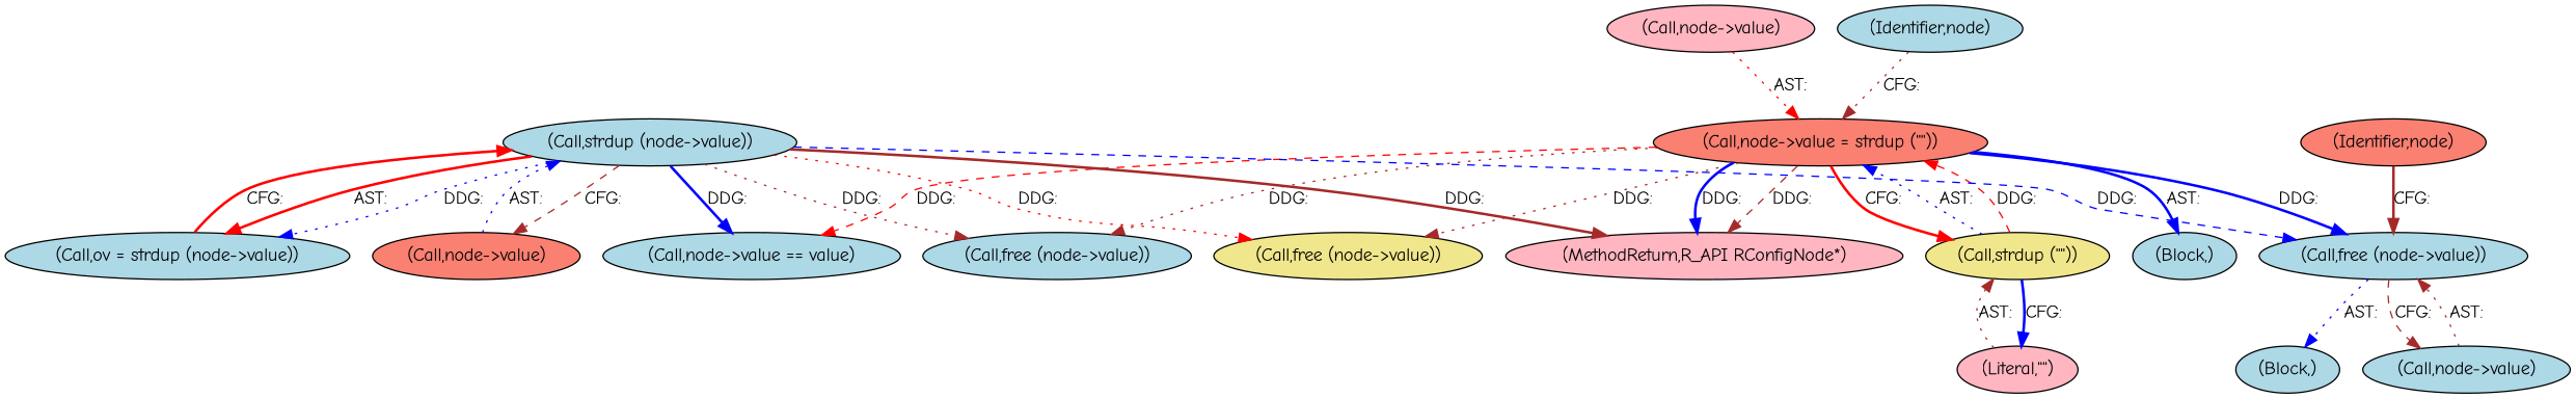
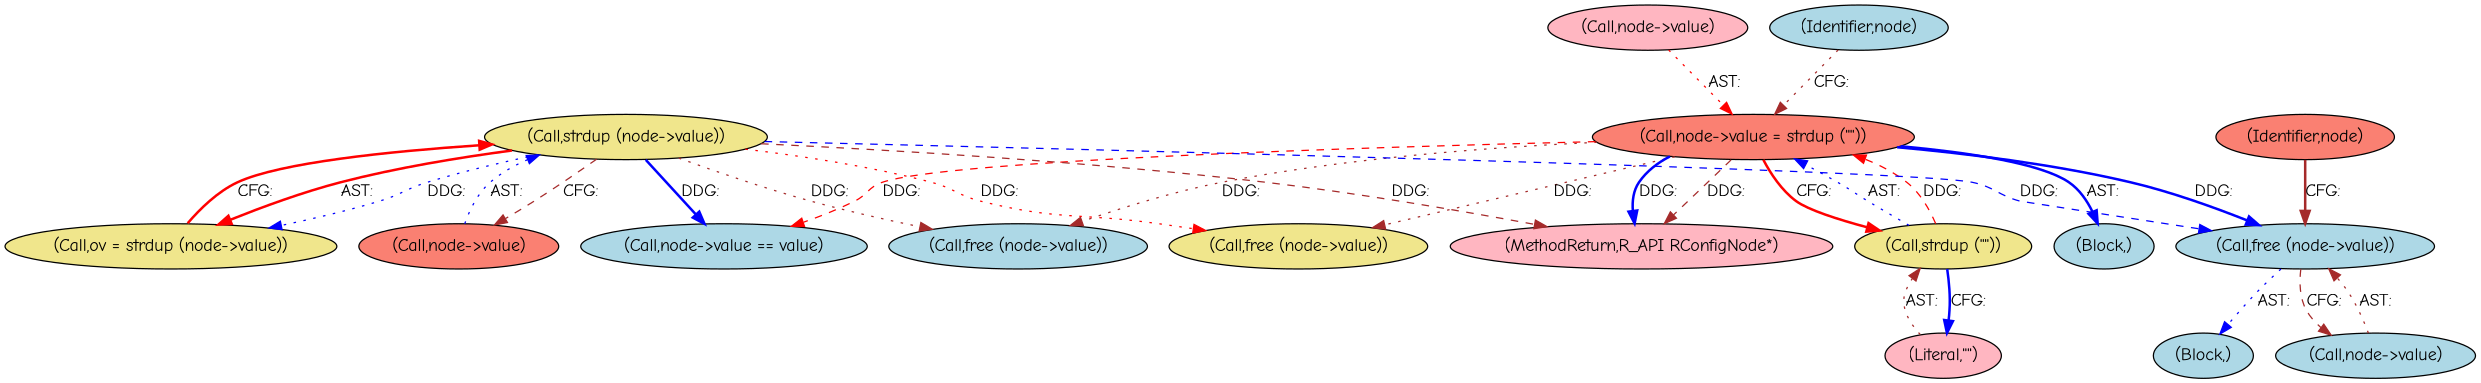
  digraph {
    fontname="Comic Neue"
    node [fillcolor=lightblue fontname="Comic Neue" style=filled]
    edge [color=brown fontname="Comic Neue" style=dotted]
    n1 [label="(Call,free (node->value))"]
    n2 [label="(Call,node->value)"]
    n3 [label="(Block,)"]
    n4 [fillcolor=salmon label="(Call,node->value = strdup (\"\"))"]
    n5 [fillcolor=khaki label="(Call,strdup (\"\"))"]
    n6 [label="(Call,free (node->value))"]
    n7 [fillcolor=khaki label="(Call,free (node->value))"]
    n8 [label="(Block,)"]
    n9 [label="(Call,node->value == value)"]
    n10 [fillcolor=lightpink label="(MethodReturn,R_API RConfigNode*)"]
    n11 [fillcolor=lightpink label="(Literal,\"\")"]
-   n12 [label="(Call,strdup (node->value))"]
-   n13 [label="(Call,ov = strdup (node->value))"]
+   n12 [fillcolor=khaki label="(Call,strdup (node->value))"]
+   n13 [fillcolor=khaki label="(Call,ov = strdup (node->value))"]
    n14 [fillcolor=salmon label="(Call,node->value)"]
    n15 [fillcolor=salmon label="(Identifier,node)"]
    n16 [fillcolor=lightpink label="(Call,node->value)"]
    n17 [label="(Identifier,node)"]
    n1 -> n2 [label="CFG: " style=dashed]
    n1 -> n3 [color=blue label="AST: "]
    n2 -> n1 [label="AST: "]
    n4 -> n1 [color=blue label="DDG: " style=bold]
    n4 -> n5 [color=red label="CFG: " style=bold]
    n4 -> n6 [label="DDG: "]
    n4 -> n7 [label="DDG: "]
    n4 -> n8 [color=blue label="AST: " style=bold]
    n4 -> n9 [color=red label="DDG: " style=dashed]
    n4 -> n10 [label="DDG: " style=dashed]
    n4 -> n10 [color=blue label="DDG: " style=bold]
    n5 -> n4 [color=blue label="AST: "]
    n5 -> n4 [color=red label="DDG: " style=dashed]
    n5 -> n11 [color=blue label="CFG: " style=bold]
    n11 -> n5 [label="AST: "]
    n12 -> n1 [color=blue label="DDG: " style=dashed]
    n12 -> n6 [label="DDG: "]
    n12 -> n7 [color=red label="DDG: "]
    n12 -> n9 [color=blue label="DDG: " style=bold]
-   n12 -> n10 [label="DDG: " style=bold]
+   n12 -> n10 [label="DDG: " style=dashed]
    n12 -> n13 [color=red label="AST: " style=bold]
    n12 -> n13 [color=blue label="DDG: "]
    n12 -> n14 [label="CFG: " style=dashed]
    n13 -> n12 [color=red label="CFG: " style=bold]
    n14 -> n12 [color=blue label="AST: "]
    n15 -> n1 [label="CFG: " style=bold]
    n16 -> n4 [color=red label="AST: "]
    n17 -> n4 [label="CFG: "]
  }
